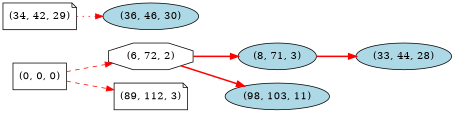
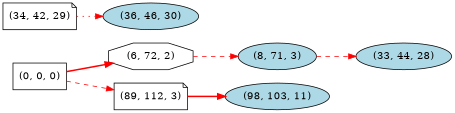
  digraph {
    rankdir=LR
    node [fillcolor=white shape=ellipse style=filled]
    edge [color=red style=dashed]
    "(0, 0, 0)" [shape=box]
    n2 [label="(6, 72, 2)" shape=octagon]
    "(89, 112, 3)" [shape=note]
    "(8, 71, 3)" [fillcolor=lightblue]
    "(98, 103, 11)" [fillcolor=lightblue]
    "(33, 44, 28)" [fillcolor=lightblue]
    "(34, 42, 29)" [shape=note]
    n8 [fillcolor=lightblue label="(36, 46, 30)"]
-   "(0, 0, 0)" -> n2
+   "(0, 0, 0)" -> n2 [style=bold]
    "(0, 0, 0)" -> "(89, 112, 3)"
-   n2 -> "(8, 71, 3)" [style=bold]
-   n2 -> "(98, 103, 11)" [style=bold]
-   "(8, 71, 3)" -> "(33, 44, 28)" [style=bold]
+   n2 -> "(8, 71, 3)"
+   "(89, 112, 3)" -> "(98, 103, 11)" [style=bold]
+   "(8, 71, 3)" -> "(33, 44, 28)"
    "(34, 42, 29)" -> n8 [style=dotted]
  }
